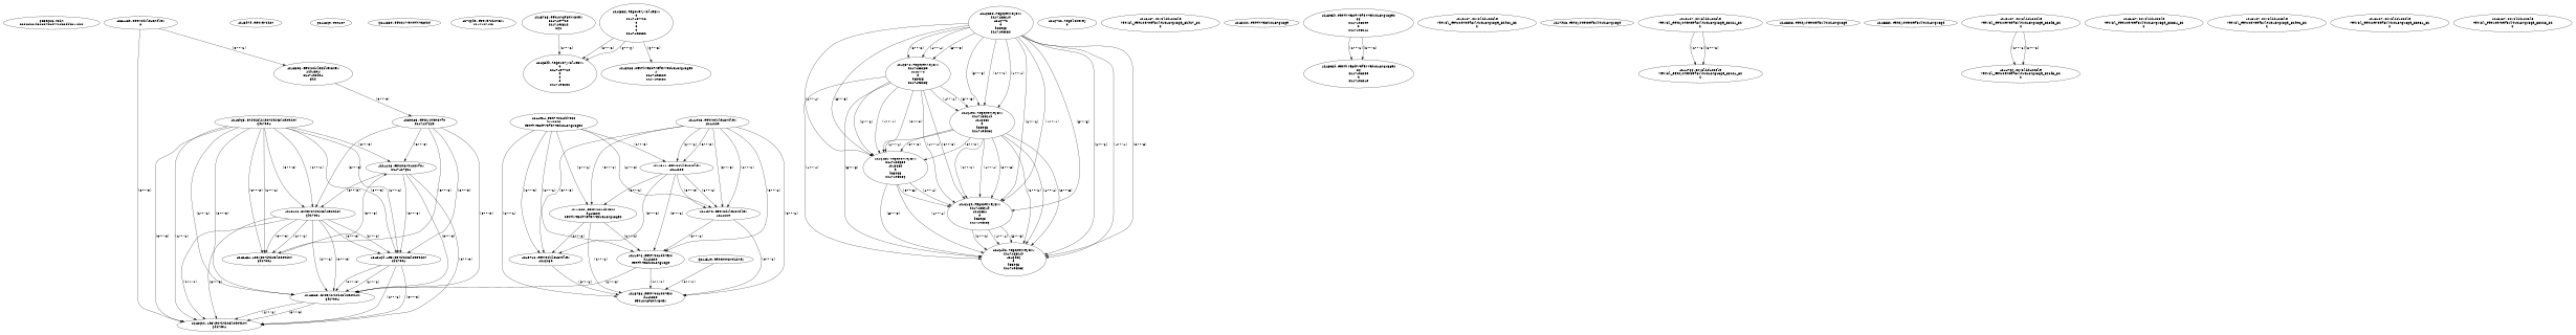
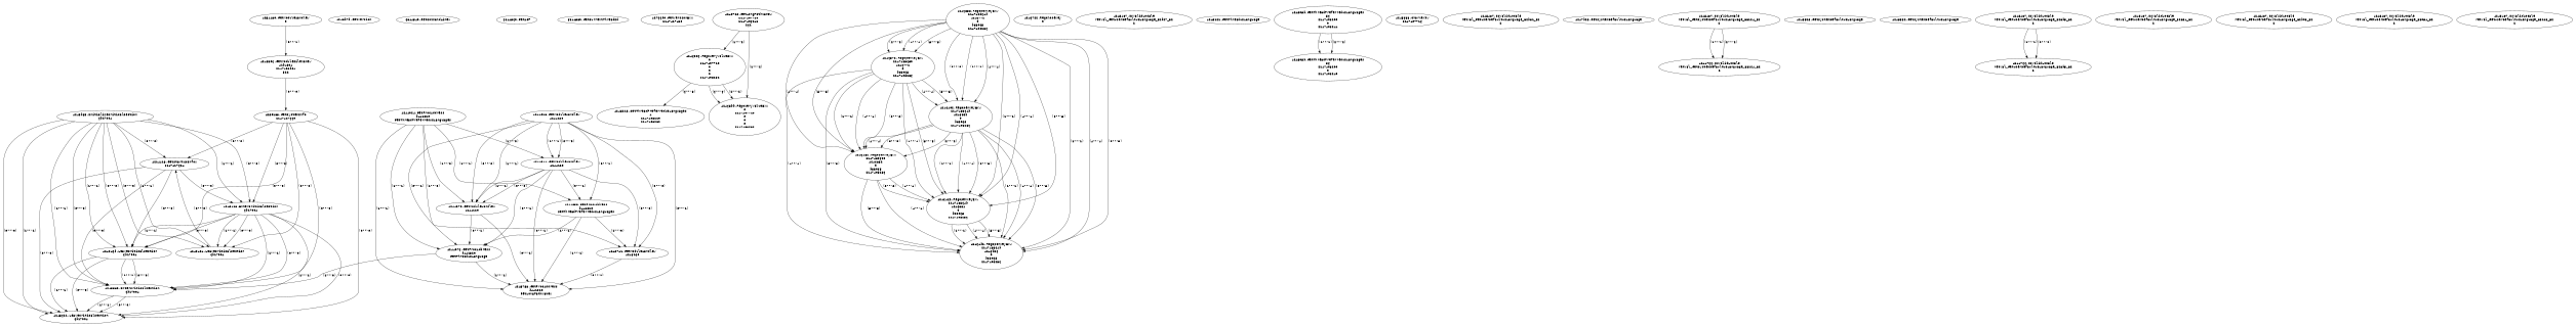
  digraph {
    fontname="DejaVu Sans Mono"
    node [fontname="DejaVu Sans Mono"]
    edge [fontname="DejaVu Sans Mono"]
-   n1 [label="6850628.main\n00013b0490c8d79ad771da5d99544dc2"]
    n2 [label="4254480.GetModuleHandleW\n0"]
    n3 [label="4243306.GetModuleFileNameW\n4194304\n2147408904\n522"]
    n4 [label="4250188.GetSystemInfo\n2147417660"]
    n5 [label="4243965.InitializeCriticalSection\n6917004"]
    n6 [label="4214413.GetStartupInfoW\n2147417624"]
    n7 [label="4245418.EnterCriticalSection\n6917004"]
    n8 [label="4245469.LeaveCriticalSection\n6917004"]
    n9 [label="4245580.EnterCriticalSection\n6917004"]
    n10 [label="4245621.LeaveCriticalSection\n6917004"]
    n11 [label="4245454.LeaveCriticalSection\n6917004"]
    n12 [label="4243979.GetVersion\n"]
    n13 [label="4244018.GetModuleHandleW\n4244120"]
    n14 [label="4244044.GetModuleHandleW\n4244120"]
    n15 [label="4244050.GetProcAddress\n9441320\nSetThreadPreferredUILanguages"]
    n16 [label="4244070.GetModuleHandleW\n4244120"]
    n17 [label="4244076.GetProcAddress\n9441320\nGetThreadUILanguage"]
    n18 [label="4245741.GetModuleHandleW\n4246160"]
    n19 [label="4245758.GetProcAddress\n9441320\nGetLongPathNameW"]
    n20 [label="4244024.GetProcAddress\n9441320\nGetThreadPreferredUILanguages"]
    n21 [label="6844540.GetCommandLineW\n"]
    n22 [label="6844560.GetACP\n"]
    n23 [label="6844580.GetCurrentThreadId\n"]
    n24 [label="4276690.GetVersionExW\n2147417420"]
    n25 [label="4245785.GetLongPathNameW\n2147407710\n2147406542\n261"]
    n26 [label="4246556.RegQueryValueExW\n0\n2147407710\n0\n0\n0\n2147408232"]
    n27 [label="4246599.RegQueryValueExW\n0\n2147407710\n0\n0\n0\n2147408232"]
    n28 [label="4245215.SetThreadPreferredUILanguages\n4\n2147408220\n2147408232"]
    n29 [label="4246338.RegOpenKeyExW\n2147483649\n4246772\n0\n983065\n2147408236"]
    n30 [label="4246372.RegOpenKeyExW\n2147483650\n4246772\n0\n983065\n2147408236"]
    n31 [label="4246402.RegOpenKeyExW\n2147483649\n4246832\n0\n983065\n2147408236"]
    n32 [label="4246432.RegOpenKeyExW\n2147483650\n4246832\n0\n983065\n2147408236"]
    n33 [label="4246462.RegOpenKeyExW\n2147483649\n4246884\n0\n983065\n2147408236"]
    n34 [label="4246492.RegOpenKeyExW\n2147483649\n4246936\n0\n983065\n2147408236"]
    n35 [label="4246722.RegCloseKey\n0"]
    n36 [label="4245487.IsValidLocale\nretval_GetUserDefaultUILanguage_32927_32\n2"]
    n37 [label="4245121.GetThreadUILanguage\n"]
    n38 [label="4245059.GetThreadPreferredUILanguages\n56\n2147408200\n0\n2147408244"]
    n39 [label="4245059.GetThreadPreferredUILanguages\n56\n2147408200\n0\n2147408240"]
+   n40 [label="4245683.CharNextW\n2147407716"]
    n41 [label="4245487.IsValidLocale\nretval_GetUserDefaultUILanguage_32981_32\n2"]
    n42 [label="4247923.GetSystemDefaultUILanguage\n"]
    n43 [label="4245487.IsValidLocale\nretval_GetSystemDefaultUILanguage_33124_32\n2"]
    n44 [label="4244766.IsValidLocale\nretval_GetSystemDefaultUILanguage_33124_32\n2"]
    n45 [label="4245525.GetSystemDefaultUILanguage\n"]
    n46 [label="4245552.GetSystemDefaultUILanguage\n"]
    n47 [label="4245487.IsValidLocale\nretval_GetUserDefaultUILanguage_32895_32\n2"]
    n48 [label="4244766.IsValidLocale\nretval_GetUserDefaultUILanguage_32895_32\n2"]
    n49 [label="4245487.IsValidLocale\nretval_GetUserDefaultUILanguage_32854_32\n2"]
    n50 [label="4245487.IsValidLocale\nretval_GetUserDefaultUILanguage_32908_32\n2"]
    n51 [label="4245487.IsValidLocale\nretval_GetUserDefaultUILanguage_33054_32\n2"]
    n52 [label="4245487.IsValidLocale\nretval_GetUserDefaultUILanguage_33113_32\n2"]
    n2 -> n3 [label="(0-->1)"]
    n3 -> n4 [label="(0-->0)"]
    n4 -> n6 [label="(0-->0)"]
    n4 -> n7 [label="(0-->0)"]
    n4 -> n8 [label="(0-->0)"]
    n4 -> n9 [label="(0-->0)"]
-   n2 -> n10 [label="(0-->0)"]
+   n4 -> n10 [label="(0-->0)"]
    n4 -> n11 [label="(0-->0)"]
    n5 -> n6 [label="(0-->0)"]
    n5 -> n7 [label="(1-->1)"]
    n5 -> n7 [label="(0-->0)"]
    n5 -> n8 [label="(1-->1)"]
    n5 -> n8 [label="(0-->0)"]
    n5 -> n9 [label="(1-->1)"]
    n5 -> n9 [label="(0-->0)"]
    n5 -> n10 [label="(1-->1)"]
    n5 -> n10 [label="(0-->0)"]
    n5 -> n11 [label="(1-->1)"]
    n5 -> n11 [label="(0-->0)"]
    n6 -> n7 [label="(0-->0)"]
    n6 -> n8 [label="(0-->0)"]
    n6 -> n9 [label="(0-->0)"]
    n6 -> n10 [label="(0-->0)"]
    n7 -> n8 [label="(1-->1)"]
    n7 -> n8 [label="(0-->0)"]
    n7 -> n9 [label="(1-->1)"]
    n7 -> n9 [label="(0-->0)"]
    n7 -> n10 [label="(1-->1)"]
    n7 -> n10 [label="(0-->0)"]
    n7 -> n11 [label="(1-->1)"]
    n7 -> n11 [label="(0-->0)"]
    n8 -> n9 [label="(1-->1)"]
    n8 -> n9 [label="(0-->0)"]
    n8 -> n10 [label="(1-->1)"]
    n8 -> n10 [label="(0-->0)"]
    n9 -> n10 [label="(1-->1)"]
    n9 -> n10 [label="(0-->0)"]
    n11 -> n6 [label="(0-->0)"]
    n13 -> n14 [label="(1-->1)"]
    n13 -> n14 [label="(0-->0)"]
    n13 -> n15 [label="(0-->1)"]
    n13 -> n16 [label="(1-->1)"]
    n13 -> n16 [label="(0-->0)"]
    n13 -> n17 [label="(0-->1)"]
    n13 -> n18 [label="(0-->0)"]
    n13 -> n19 [label="(0-->1)"]
    n14 -> n15 [label="(0-->1)"]
    n14 -> n16 [label="(1-->1)"]
    n14 -> n16 [label="(0-->0)"]
    n14 -> n17 [label="(0-->1)"]
    n14 -> n18 [label="(0-->0)"]
-   n21 -> n19 [label="(0-->1)"]
+   n14 -> n19 [label="(0-->1)"]
    n15 -> n17 [label="(1-->1)"]
    n15 -> n18 [label="(1-->0)"]
    n15 -> n19 [label="(1-->1)"]
    n16 -> n17 [label="(0-->1)"]
    n16 -> n19 [label="(0-->1)"]
    n17 -> n9 [label="(1-->0)"]
    n17 -> n19 [label="(1-->1)"]
    n18 -> n19 [label="(0-->1)"]
    n20 -> n14 [label="(1-->0)"]
    n20 -> n15 [label="(1-->1)"]
    n20 -> n16 [label="(1-->0)"]
    n20 -> n17 [label="(1-->1)"]
    n20 -> n18 [label="(1-->0)"]
    n20 -> n19 [label="(1-->1)"]
+   n25 -> n26 [label="(1-->2)"]
    n25 -> n27 [label="(1-->2)"]
    n26 -> n27 [label="(2-->2)"]
    n26 -> n27 [label="(6-->6)"]
    n26 -> n28 [label="(6-->3)"]
    n29 -> n30 [label="(2-->2)"]
    n29 -> n30 [label="(4-->4)"]
    n29 -> n30 [label="(5-->5)"]
    n29 -> n31 [label="(1-->1)"]
    n29 -> n31 [label="(4-->4)"]
    n29 -> n31 [label="(5-->5)"]
    n29 -> n32 [label="(4-->4)"]
    n29 -> n32 [label="(5-->5)"]
    n29 -> n33 [label="(1-->1)"]
    n29 -> n33 [label="(4-->4)"]
    n29 -> n33 [label="(5-->5)"]
    n29 -> n34 [label="(1-->1)"]
    n29 -> n34 [label="(4-->4)"]
    n29 -> n34 [label="(5-->5)"]
    n30 -> n31 [label="(4-->4)"]
    n30 -> n31 [label="(5-->5)"]
    n30 -> n32 [label="(1-->1)"]
    n30 -> n32 [label="(4-->4)"]
    n30 -> n32 [label="(5-->5)"]
    n30 -> n33 [label="(4-->4)"]
    n30 -> n33 [label="(5-->5)"]
    n30 -> n34 [label="(4-->4)"]
    n30 -> n34 [label="(5-->5)"]
    n31 -> n32 [label="(2-->2)"]
    n31 -> n32 [label="(4-->4)"]
    n31 -> n32 [label="(5-->5)"]
    n31 -> n33 [label="(1-->1)"]
    n31 -> n33 [label="(4-->4)"]
    n31 -> n33 [label="(5-->5)"]
    n31 -> n34 [label="(1-->1)"]
    n31 -> n34 [label="(4-->4)"]
    n31 -> n34 [label="(5-->5)"]
    n32 -> n33 [label="(4-->4)"]
    n32 -> n33 [label="(5-->5)"]
    n32 -> n34 [label="(4-->4)"]
    n32 -> n34 [label="(5-->5)"]
    n33 -> n34 [label="(1-->1)"]
    n33 -> n34 [label="(4-->4)"]
    n33 -> n34 [label="(5-->5)"]
    n38 -> n39 [label="(1-->1)"]
    n38 -> n39 [label="(2-->2)"]
    n43 -> n44 [label="(1-->1)"]
    n43 -> n44 [label="(2-->2)"]
    n47 -> n48 [label="(1-->1)"]
    n47 -> n48 [label="(2-->2)"]
  }
